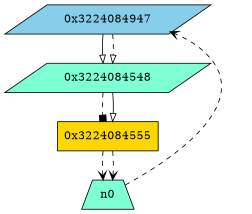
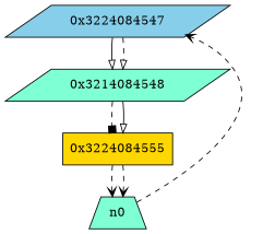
  digraph {
    node [fillcolor=aquamarine shape=parallelogram style=filled]
    edge [arrowhead=onormal style=dashed]
-   n1 [fillcolor=skyblue label="0x3224084947"]
-   n2 [label="0x3224084548"]
+   n1 [fillcolor=skyblue label="0x3224084547"]
+   n2 [label="0x3214084548"]
    n3 [fillcolor=gold label="0x3224084555" shape=box]
    n0 [shape=trapezium]
    n1 -> n2 [style=solid]
    n1 -> n2
    n2 -> n3 [arrowhead=box]
    n2 -> n3 [style=solid]
    n3 -> n0 [arrowhead=vee]
    n3 -> n0 [arrowhead=vee]
    n0 -> n1 [arrowhead=vee]
  }
